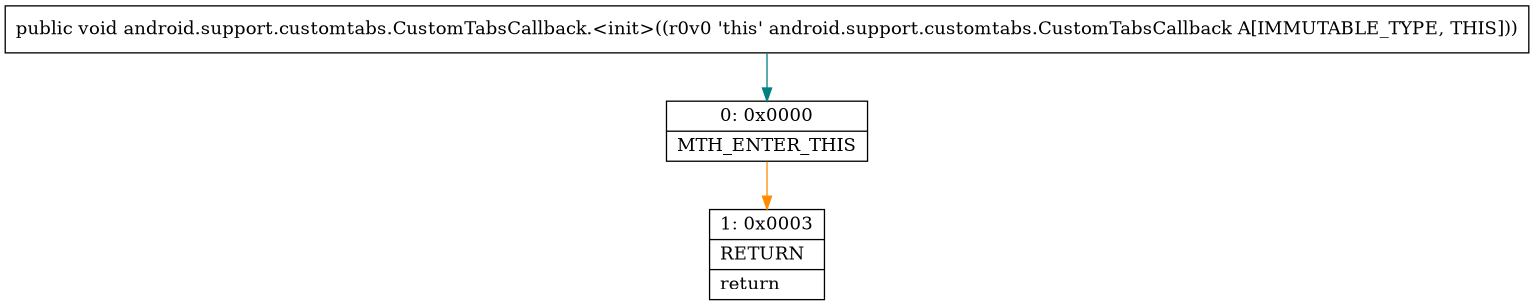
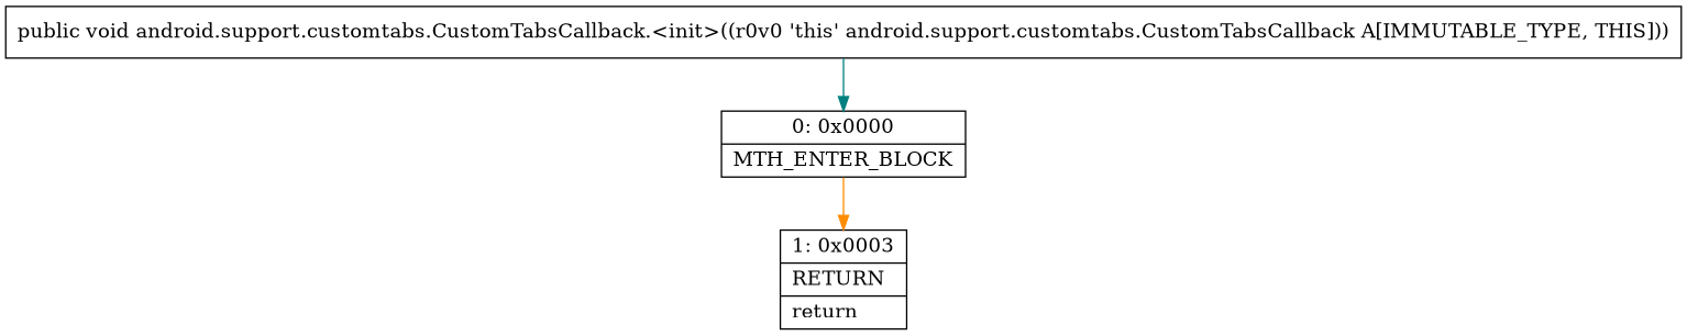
  digraph {
    node [shape=record]
-   n1 [label="{0\:\ 0x0000|MTH_ENTER_THIS\l}"]
+   n1 [label="{0\:\ 0x0000|MTH_ENTER_BLOCK\l}"]
    n2 [label="{1\:\ 0x0003|RETURN\l|return\l}"]
    n3 [label="{public void android.support.customtabs.CustomTabsCallback.\<init\>((r0v0 'this' android.support.customtabs.CustomTabsCallback A[IMMUTABLE_TYPE, THIS])) }"]
    n1 -> n2 [color=darkorange]
    n3 -> n1 [color=teal]
  }
